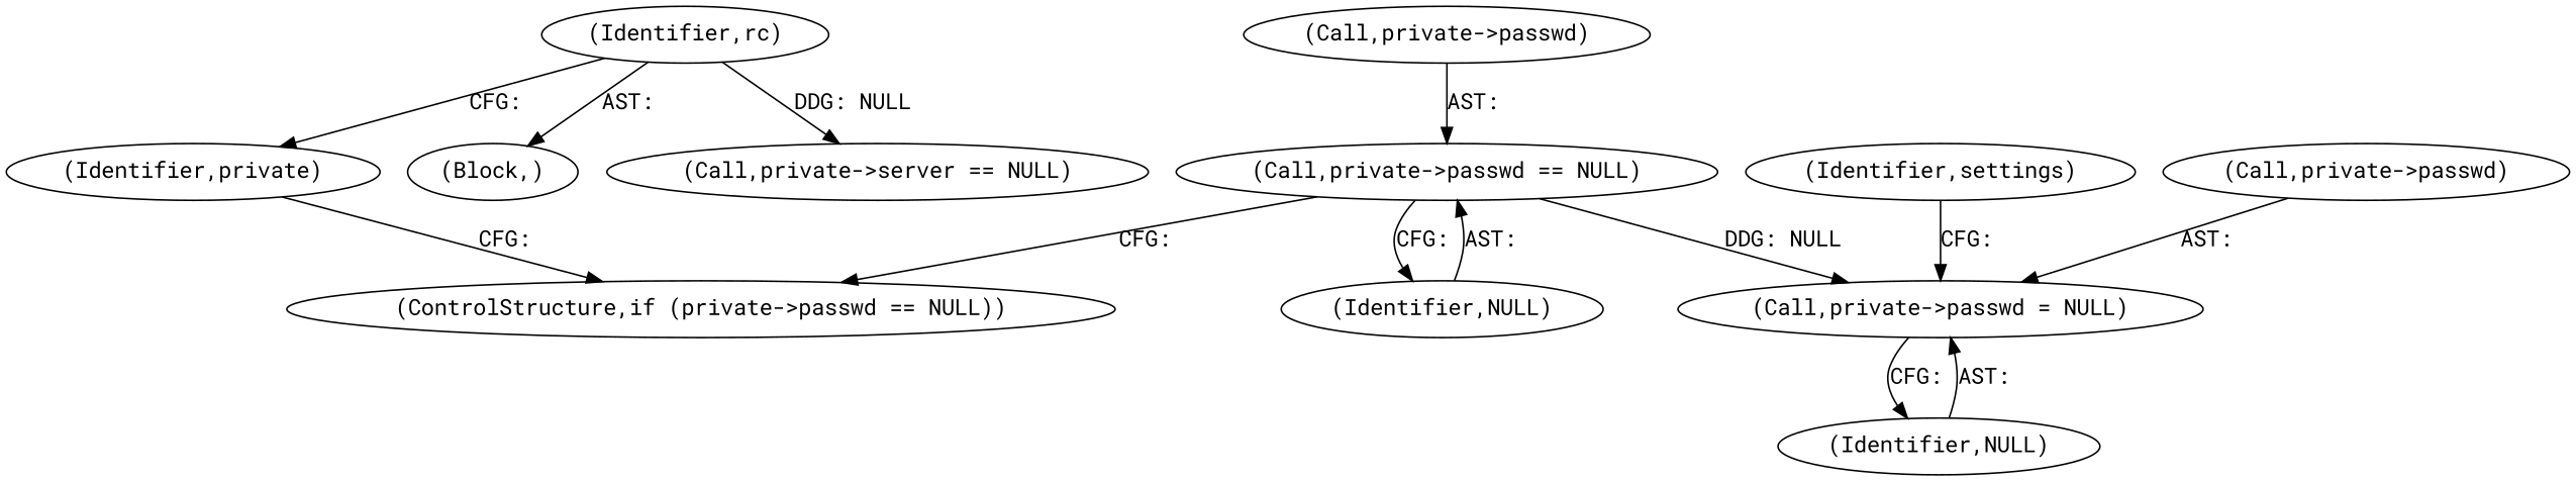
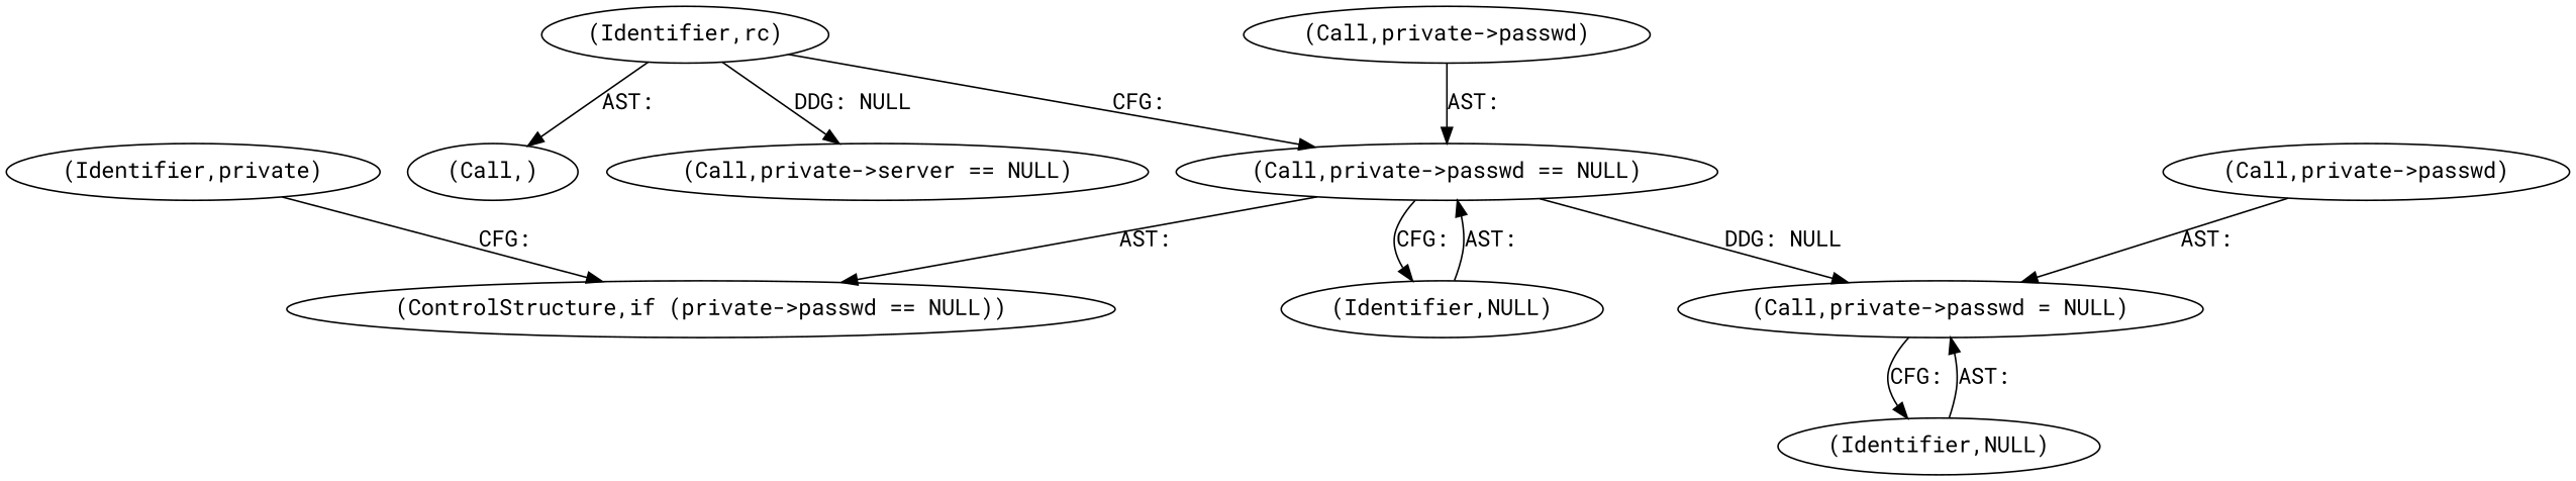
  digraph {
    fontname="Roboto Mono"
    node [fontname="Roboto Mono"]
    edge [fontname="Roboto Mono"]
    n1 [label="(Call,private->passwd = NULL)"]
    n2 [label="(Identifier,NULL)"]
-   n3 [label="(Block,)"]
+   n3 [label="(Call,)"]
    n4 [label="(Call,private->passwd == NULL)"]
    n5 [label="(ControlStructure,if (private->passwd == NULL))"]
    n6 [label="(Identifier,NULL)"]
    n7 [label="(Call,private->server == NULL)"]
    n8 [label="(Call,private->passwd)"]
-   n9 [label="(Identifier,settings)"]
    n10 [label="(Identifier,private)"]
    n11 [label="(Identifier,rc)"]
    n12 [label="(Call,private->passwd)"]
    n1 -> n2 [label="CFG: "]
    n2 -> n1 [label="AST: "]
    n4 -> n1 [label="DDG: NULL"]
-   n4 -> n5 [label="CFG: "]
+   n4 -> n5 [label="AST: "]
    n4 -> n6 [label="CFG: "]
    n6 -> n4 [label="AST: "]
    n8 -> n4 [label="AST: "]
-   n9 -> n1 [label="CFG: "]
    n10 -> n5 [label="CFG: "]
    n11 -> n3 [label="AST: "]
-   n11 -> n10 [label="CFG: "]
+   n11 -> n4 [label="CFG: "]
    n11 -> n7 [label="DDG: NULL"]
    n12 -> n1 [label="AST: "]
  }
